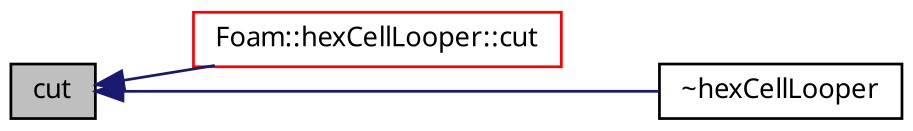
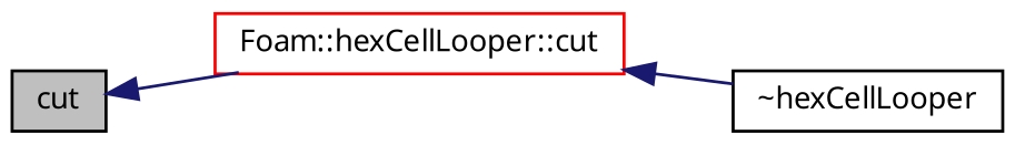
  digraph {
    fontname="Noto Sans"
    rankdir=LR
    node [color=black fontname="Noto Sans" fontsize=10 shape=record]
    edge [color=midnightblue dir=back fontname="Noto Sans" fontsize=10 labelfontname=Helvetica labelfontsize=10 style=solid]
    n1 [fillcolor=grey75 fontcolor=black height=0.2 label=cut style=filled width=0.4]
    n2 [color=red height=0.2 label="Foam::hexCellLooper::cut" width=0.4]
    n3 [height=0.2 label="~hexCellLooper" width=0.4]
    n1 -> n2
-   n1 -> n3
+   n2 -> n3
  }
